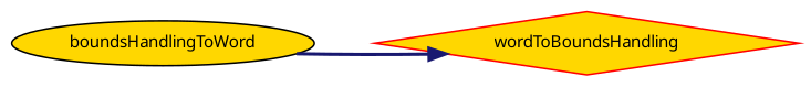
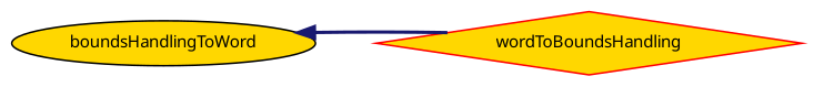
  digraph {
    rankdir=LR
    fontname="Noto Sans"
    node [fillcolor=gold fontname="Noto Sans" fontsize=10 style=filled]
    n1 [color=black fontcolor=black height=0.2 label=boundsHandlingToWord shape=ellipse width=0.4]
    n2 [color=red height=0.2 label=wordToBoundsHandling shape=diamond width=0.4]
-   n1 -> n2 [color=midnightblue fontname="Noto Sans" fontsize=10 labelfontname=Helvetica labelfontsize=10 style=bold]
+   n2 -> n1 [color=midnightblue fontname="Noto Sans" fontsize=10 labelfontname=Helvetica labelfontsize=10 style=bold]
  }
